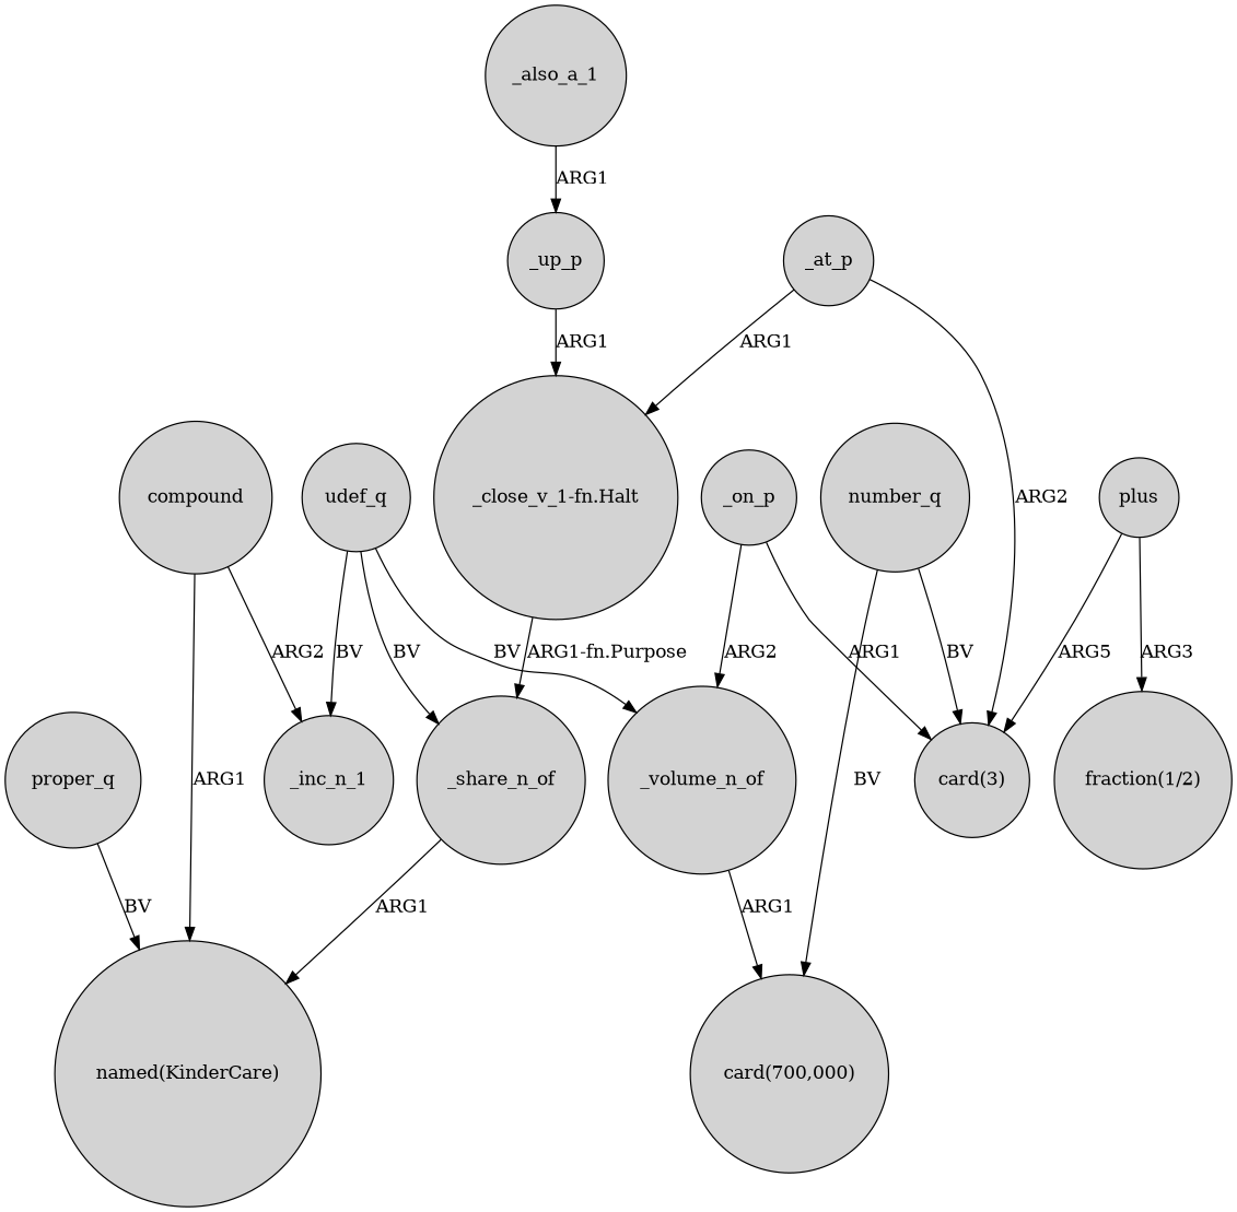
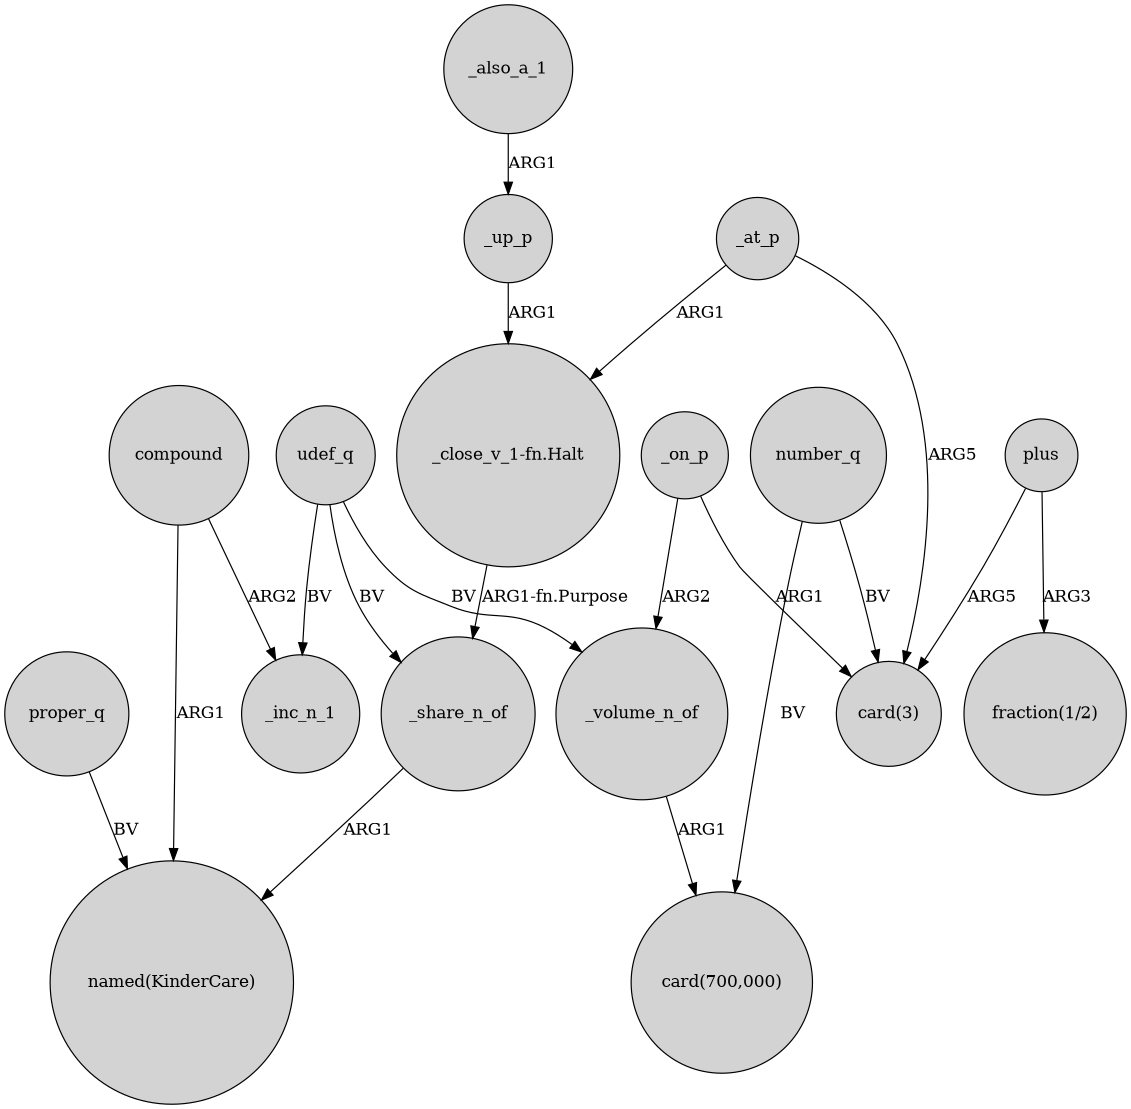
  digraph {
    node [shape=circle style=filled]
    _also_a_1
    _up_p
    "_close_v_1-fn.Halt"
    _share_n_of
    compound
    "named(KinderCare)"
    _inc_n_1
    _on_p
    _volume_n_of
    "card(3)"
    "card(700,000)"
    udef_q
    proper_q
    _at_p
    plus
    "fraction(1/2)"
    number_q
    _also_a_1 -> _up_p [label=ARG1]
    _up_p -> "_close_v_1-fn.Halt" [label=ARG1]
    "_close_v_1-fn.Halt" -> _share_n_of [label="ARG1-fn.Purpose"]
    _share_n_of -> "named(KinderCare)" [label=ARG1]
    compound -> "named(KinderCare)" [label=ARG1]
    compound -> _inc_n_1 [label=ARG2]
    _on_p -> _volume_n_of [label=ARG2]
    _on_p -> "card(3)" [label=ARG1]
    _volume_n_of -> "card(700,000)" [label=ARG1]
    udef_q -> _share_n_of [label=BV]
    udef_q -> _inc_n_1 [label=BV]
    udef_q -> _volume_n_of [label=BV]
    proper_q -> "named(KinderCare)" [label=BV]
    _at_p -> "_close_v_1-fn.Halt" [label=ARG1]
-   _at_p -> "card(3)" [label=ARG2]
+   _at_p -> "card(3)" [label=ARG5]
    plus -> "card(3)" [label=ARG5]
    plus -> "fraction(1/2)" [label=ARG3]
    number_q -> "card(3)" [label=BV]
    number_q -> "card(700,000)" [label=BV]
  }
